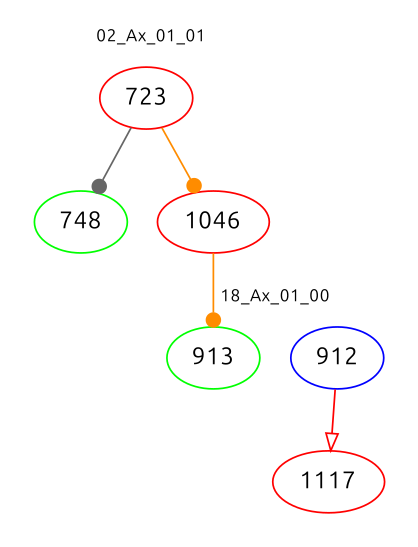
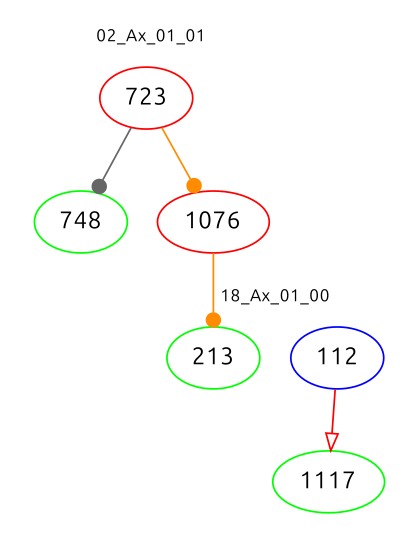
  digraph {
    fontname=Ubuntu
    node [color=red fontname=Ubuntu]
    edge [arrowhead=dot color=darkorange fontname=Ubuntu]
    n1 [label=723]
    n2 [color=green label=748]
-   n3 [label=1046]
-   n4 [color=blue label=912]
-   n5 [color=green label=913]
-   n6 [label=1117]
+   n3 [label=1076]
+   n4 [color=blue label=112]
+   n5 [color=green label=213]
+   n6 [color=green label=1117]
    subgraph cluster_1 {
      color=white
      fontsize=10
      label="02_Ax_01_01"
      n1
      n2
      n3
    }
    subgraph cluster_2 {
      color=white
      fontsize=10
      label="18_Ax_01_00"
      n4
      n5
      n6
    }
    n1 -> n2 [color=gray40]
    n1 -> n3
    n3 -> n5
    n4 -> n6 [arrowhead=onormal color=red]
  }
